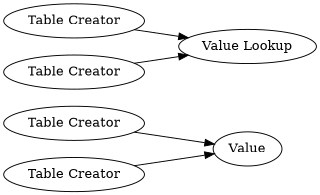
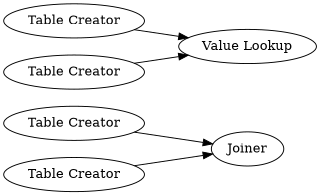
  digraph {
    rankdir=LR
    n1 [label="Table Creator"]
-   n2 [label=Value]
+   n2 [label=Joiner]
    n3 [label="Table Creator"]
    n4 [label="Value Lookup"]
    n5 [label="Table Creator"]
    n6 [label="Table Creator"]
    n1 -> n2
    n3 -> n4
    n5 -> n2
    n6 -> n4
  }
